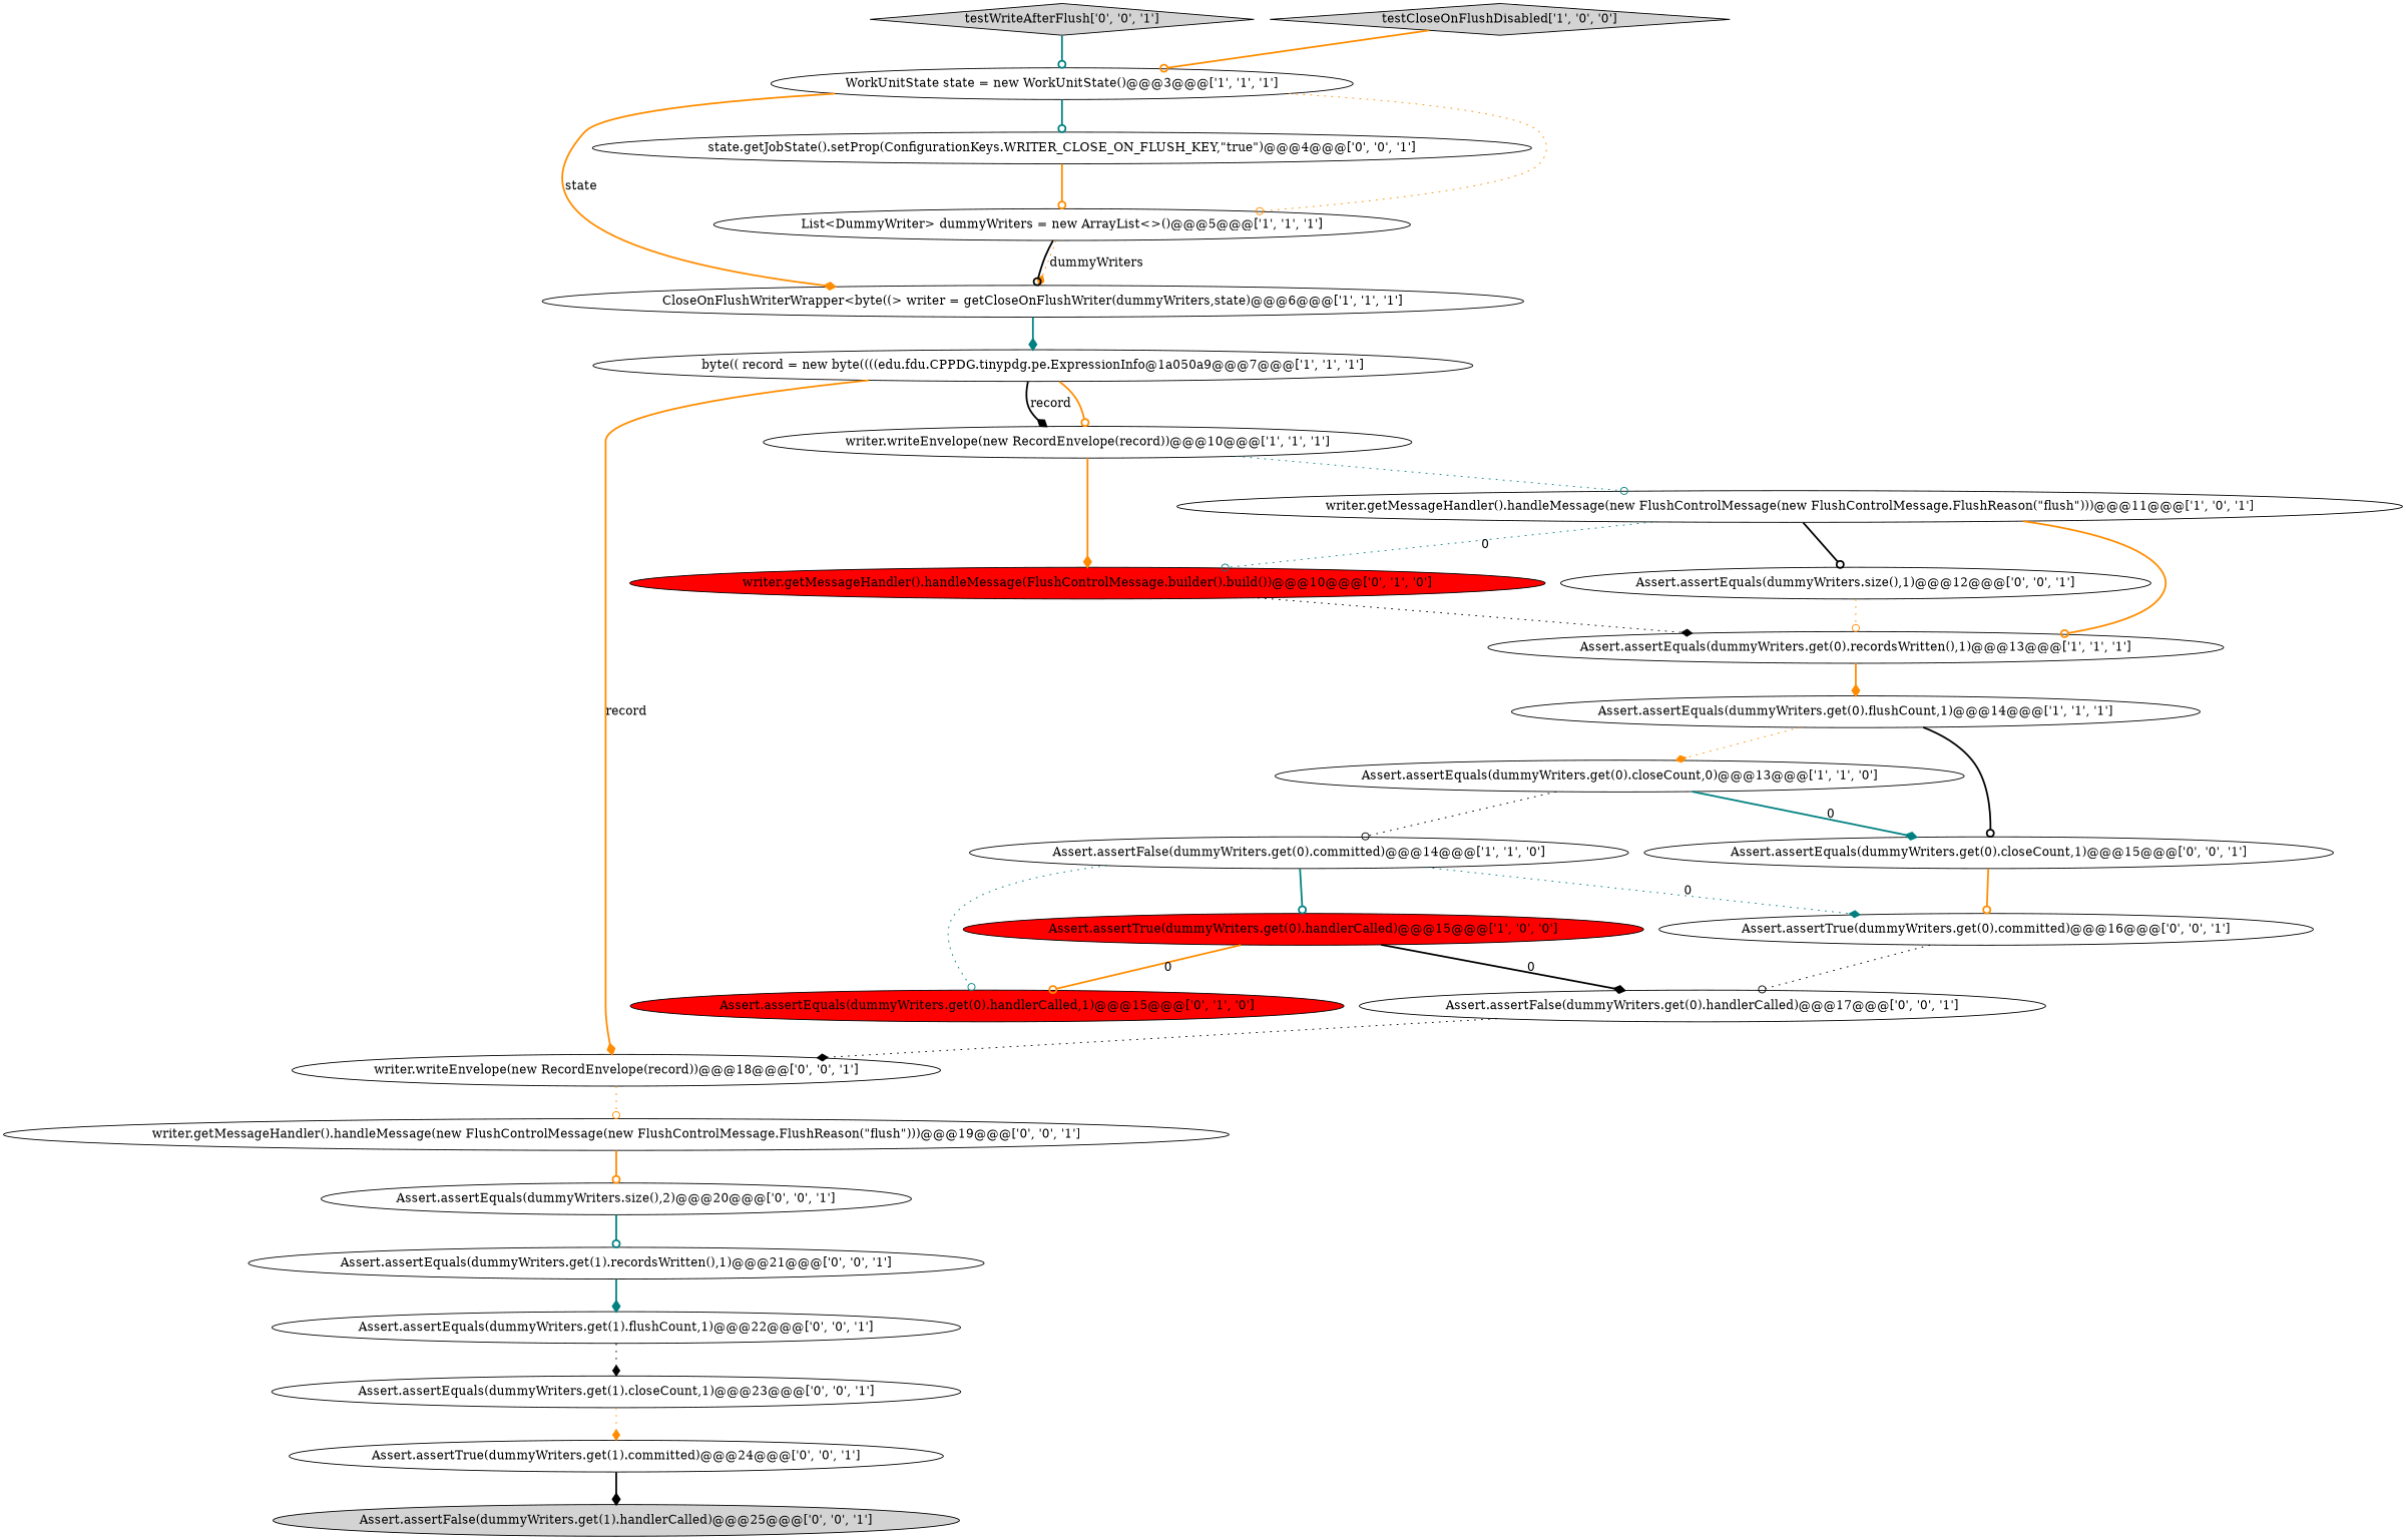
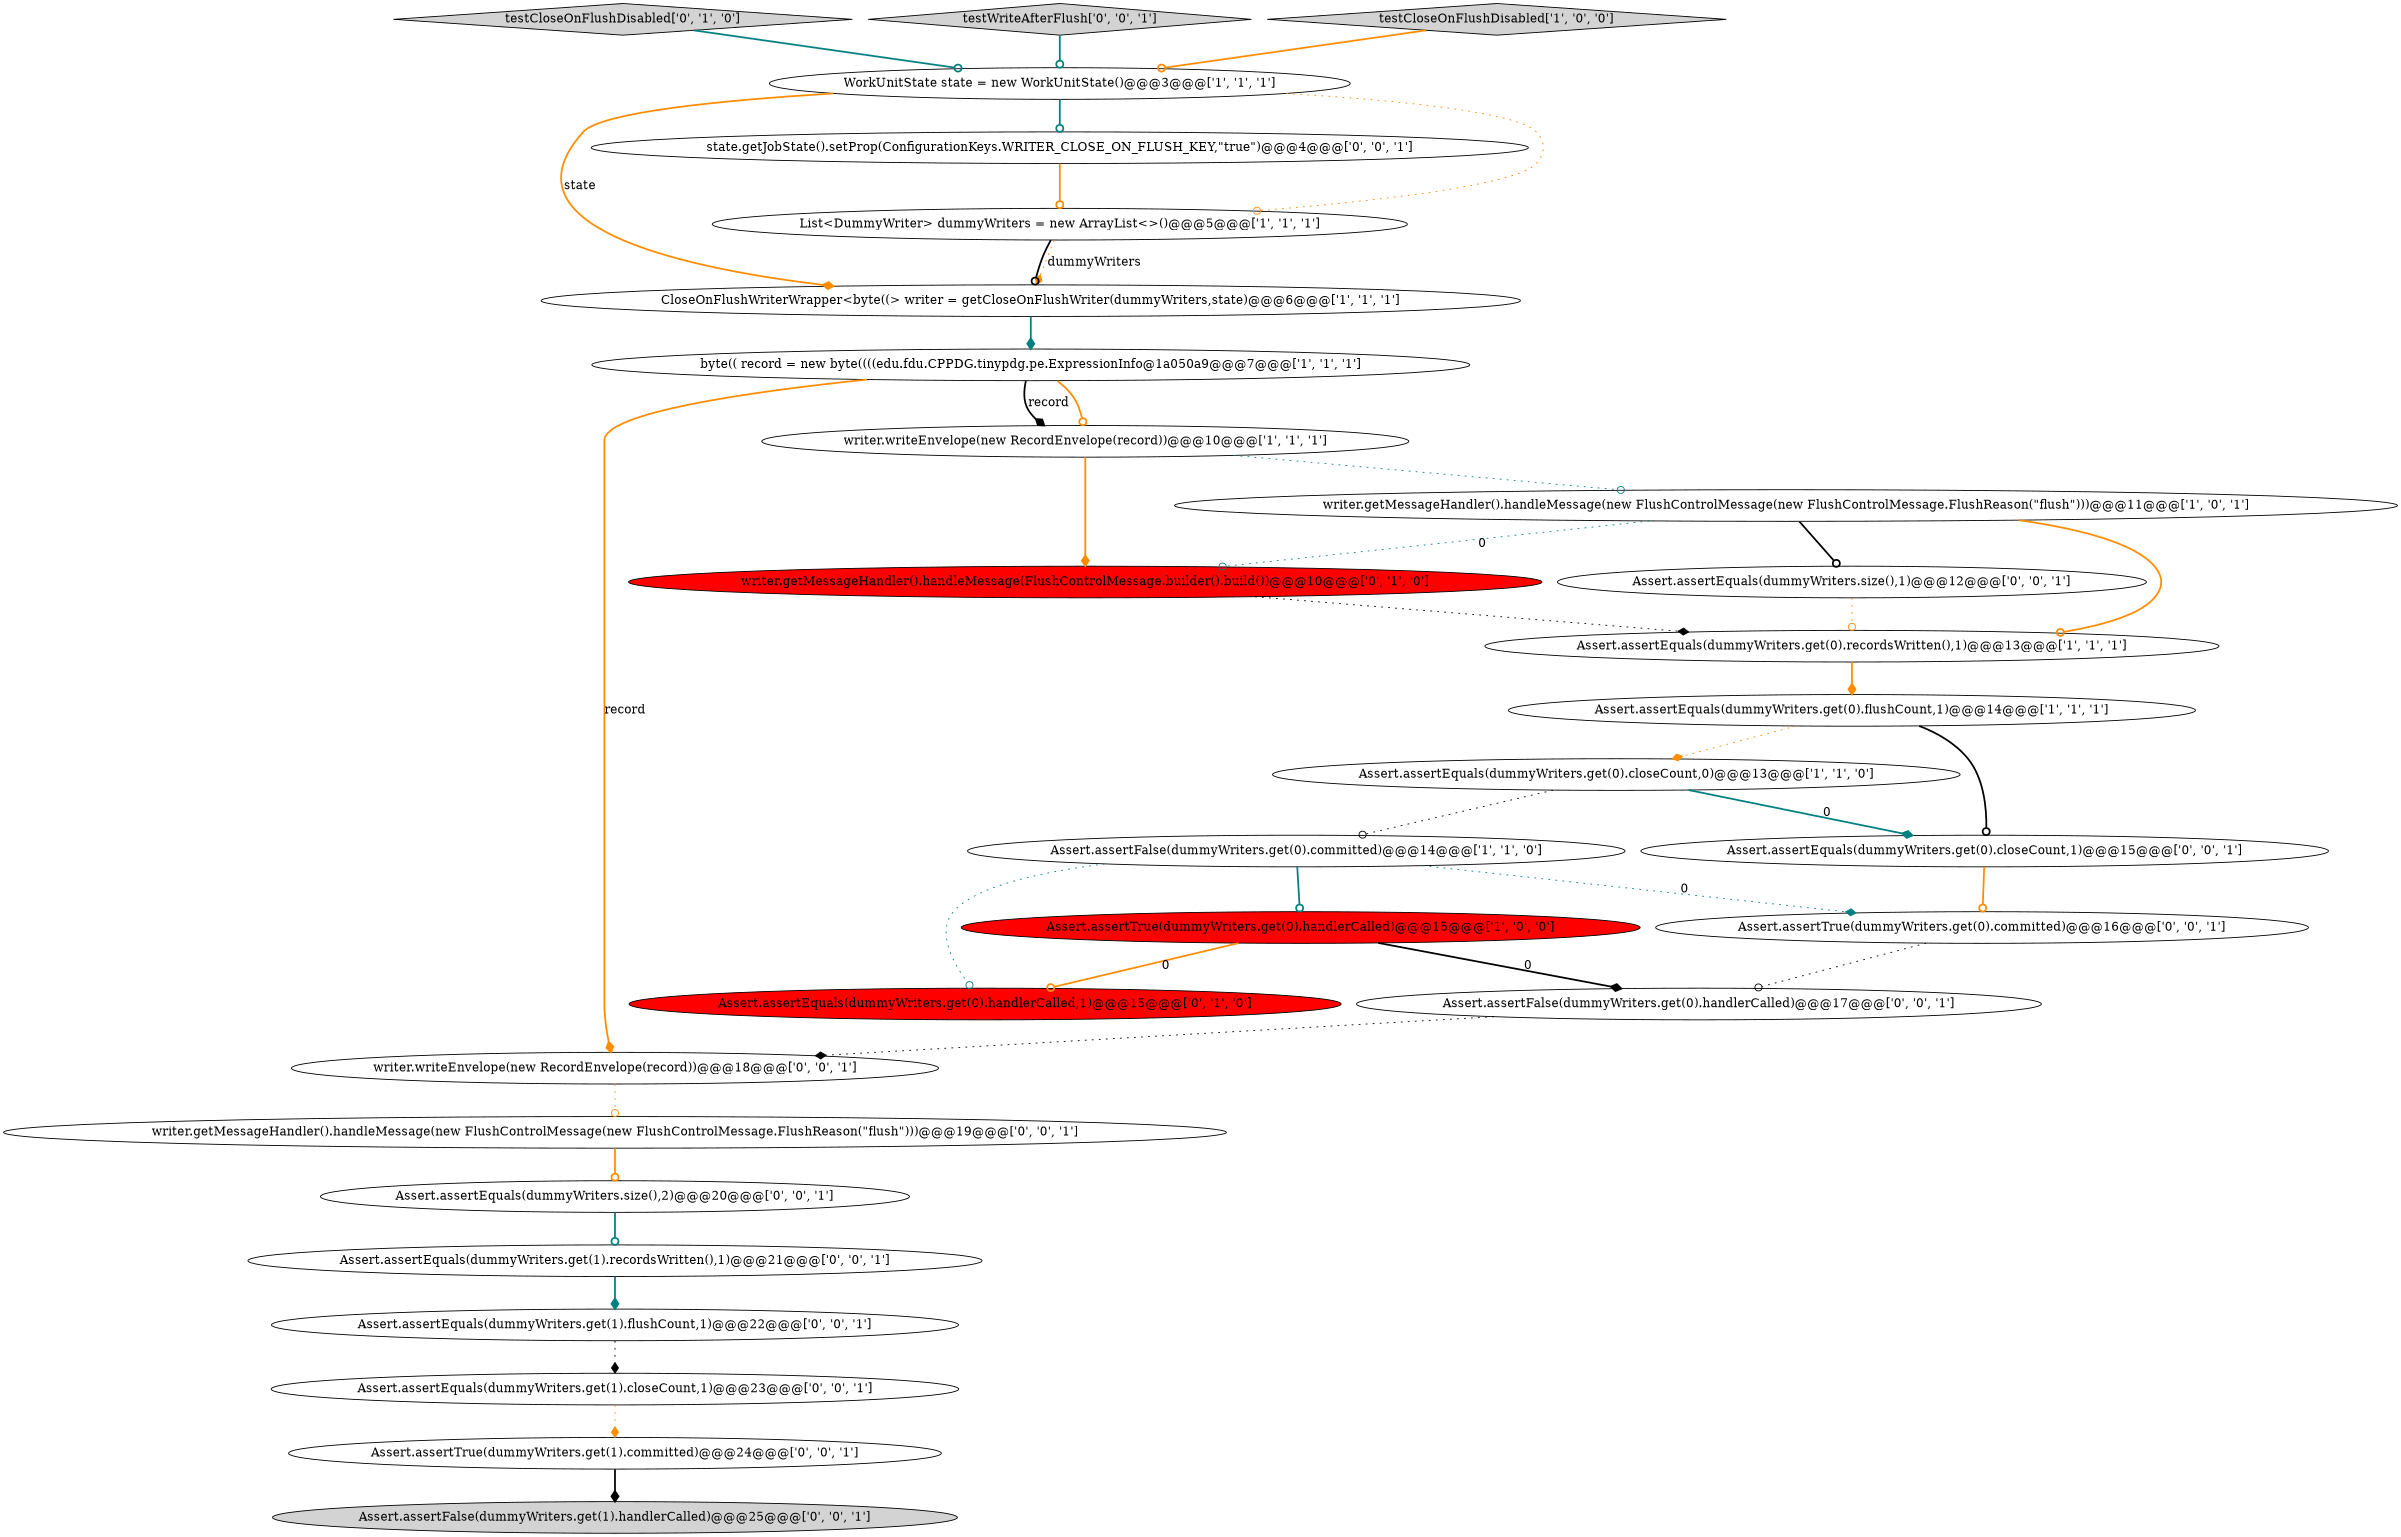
  digraph {
    fontname="DejaVu Serif"
    node [fillcolor=white shape=ellipse style=filled fontname="DejaVu Serif"]
    edge [style=bold color=darkorange arrowhead=odot fontname="DejaVu Serif"]
    n1 [label="Assert.assertEquals(dummyWriters.get(0).recordsWritten(),1)@@@13@@@['1', '1', '1']"]
    n2 [label="Assert.assertEquals(dummyWriters.get(0).flushCount,1)@@@14@@@['1', '1', '1']"]
    n3 [label="Assert.assertEquals(dummyWriters.size(),1)@@@12@@@['0', '0', '1']"]
    n4 [label="Assert.assertTrue(dummyWriters.get(1).committed)@@@24@@@['0', '0', '1']"]
    n5 [fillcolor=lightgray label="Assert.assertFalse(dummyWriters.get(1).handlerCalled)@@@25@@@['0', '0', '1']"]
+   n6 [fillcolor=lightgray label="testCloseOnFlushDisabled['0', '1', '0']" shape=diamond]
    n7 [label="WorkUnitState state = new WorkUnitState()@@@3@@@['1', '1', '1']"]
    n8 [label="List<DummyWriter> dummyWriters = new ArrayList<>()@@@5@@@['1', '1', '1']"]
    n9 [label="CloseOnFlushWriterWrapper<byte((> writer = getCloseOnFlushWriter(dummyWriters,state)@@@6@@@['1', '1', '1']"]
    n10 [label="state.getJobState().setProp(ConfigurationKeys.WRITER_CLOSE_ON_FLUSH_KEY,\"true\")@@@4@@@['0', '0', '1']"]
    n11 [label="byte(( record = new byte((((edu.fdu.CPPDG.tinypdg.pe.ExpressionInfo@1a050a9@@@7@@@['1', '1', '1']"]
    n12 [label="writer.writeEnvelope(new RecordEnvelope(record))@@@18@@@['0', '0', '1']"]
    n13 [label="writer.writeEnvelope(new RecordEnvelope(record))@@@10@@@['1', '1', '1']"]
    n14 [fillcolor=red label="Assert.assertEquals(dummyWriters.get(0).handlerCalled,1)@@@15@@@['0', '1', '0']"]
    n15 [label="Assert.assertEquals(dummyWriters.get(1).closeCount,1)@@@23@@@['0', '0', '1']"]
    n16 [fillcolor=lightgray label="testWriteAfterFlush['0', '0', '1']" shape=diamond]
    n17 [label="writer.getMessageHandler().handleMessage(new FlushControlMessage(new FlushControlMessage.FlushReason(\"flush\")))@@@19@@@['0', '0', '1']"]
    n18 [label="Assert.assertEquals(dummyWriters.get(0).closeCount,0)@@@13@@@['1', '1', '0']"]
    n19 [label="Assert.assertEquals(dummyWriters.get(0).closeCount,1)@@@15@@@['0', '0', '1']"]
    n20 [label="Assert.assertFalse(dummyWriters.get(0).committed)@@@14@@@['1', '1', '0']"]
    n21 [label="Assert.assertEquals(dummyWriters.size(),2)@@@20@@@['0', '0', '1']"]
    n22 [label="Assert.assertEquals(dummyWriters.get(1).recordsWritten(),1)@@@21@@@['0', '0', '1']"]
    n23 [fillcolor=lightgray label="testCloseOnFlushDisabled['1', '0', '0']" shape=diamond]
    n24 [label="Assert.assertFalse(dummyWriters.get(0).handlerCalled)@@@17@@@['0', '0', '1']"]
    n25 [label="Assert.assertEquals(dummyWriters.get(1).flushCount,1)@@@22@@@['0', '0', '1']"]
    n26 [fillcolor=red label="writer.getMessageHandler().handleMessage(FlushControlMessage.builder().build())@@@10@@@['0', '1', '0']"]
    n27 [label="Assert.assertTrue(dummyWriters.get(0).committed)@@@16@@@['0', '0', '1']"]
    n28 [label="writer.getMessageHandler().handleMessage(new FlushControlMessage(new FlushControlMessage.FlushReason(\"flush\")))@@@11@@@['1', '0', '1']"]
    n29 [fillcolor=red label="Assert.assertTrue(dummyWriters.get(0).handlerCalled)@@@15@@@['1', '0', '0']"]
    n1 -> n2 [arrowhead=diamond]
    n2 -> n18 [style=dotted arrowhead=diamond]
    n2 -> n19 [color=black]
    n3 -> n1 [style=dotted]
    n4 -> n5 [color=black arrowhead=diamond]
+   n6 -> n7 [color=teal]
    n7 -> n8 [style=dotted]
    n7 -> n9 [label=state arrowhead=diamond]
    n7 -> n10 [color=teal]
    n8 -> n9 [label=dummyWriters style=dotted arrowhead=diamond]
    n8 -> n9 [color=black]
    n9 -> n11 [color=teal arrowhead=diamond]
    n10 -> n8
    n11 -> n12 [label=record arrowhead=diamond]
    n11 -> n13
    n11 -> n13 [label=record color=black arrowhead=diamond]
    n12 -> n17 [style=dotted]
    n13 -> n26 [arrowhead=diamond]
    n13 -> n28 [style=dotted color=teal]
    n15 -> n4 [style=dotted arrowhead=diamond]
    n16 -> n7 [color=teal]
    n17 -> n21
    n18 -> n19 [label=0 color=teal arrowhead=diamond]
    n18 -> n20 [style=dotted color=black]
    n19 -> n27
    n20 -> n14 [style=dotted color=teal]
    n20 -> n27 [label=0 style=dotted color=teal arrowhead=diamond]
    n20 -> n29 [color=teal]
    n21 -> n22 [color=teal]
    n22 -> n25 [color=teal arrowhead=diamond]
    n23 -> n7
    n24 -> n12 [style=dotted color=black arrowhead=diamond]
    n25 -> n15 [style=dotted color=black arrowhead=diamond]
    n26 -> n1 [style=dotted color=black arrowhead=diamond]
    n27 -> n24 [style=dotted color=black]
    n28 -> n1
    n28 -> n3 [color=black]
    n28 -> n26 [label=0 style=dotted color=teal]
    n29 -> n14 [label=0]
    n29 -> n24 [label=0 color=black arrowhead=diamond]
  }
